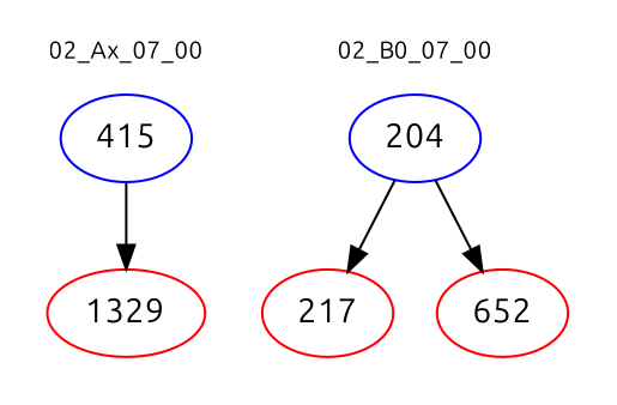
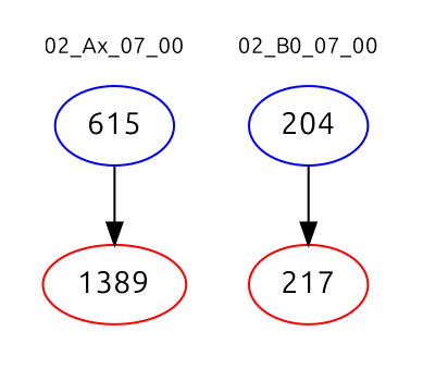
  digraph {
    fontname=Ubuntu
    node [color=red fontname=Ubuntu]
    edge [color=black fontname=Ubuntu]
-   n1 [color=blue label=415]
-   n2 [label=1329]
+   n1 [color=blue label=615]
+   n2 [label=1389]
    n3 [color=blue label=204]
    n4 [label=217]
-   n5 [label=652]
    subgraph cluster_1 {
      color=white
      fontsize=10
      label="02_Ax_07_00"
      n1
      n2
    }
    subgraph cluster_2 {
      color=white
      fontsize=10
      label="02_B0_07_00"
      n3
      n4
-     n5
    }
    n1 -> n2
    n3 -> n4
-   n3 -> n5
  }
